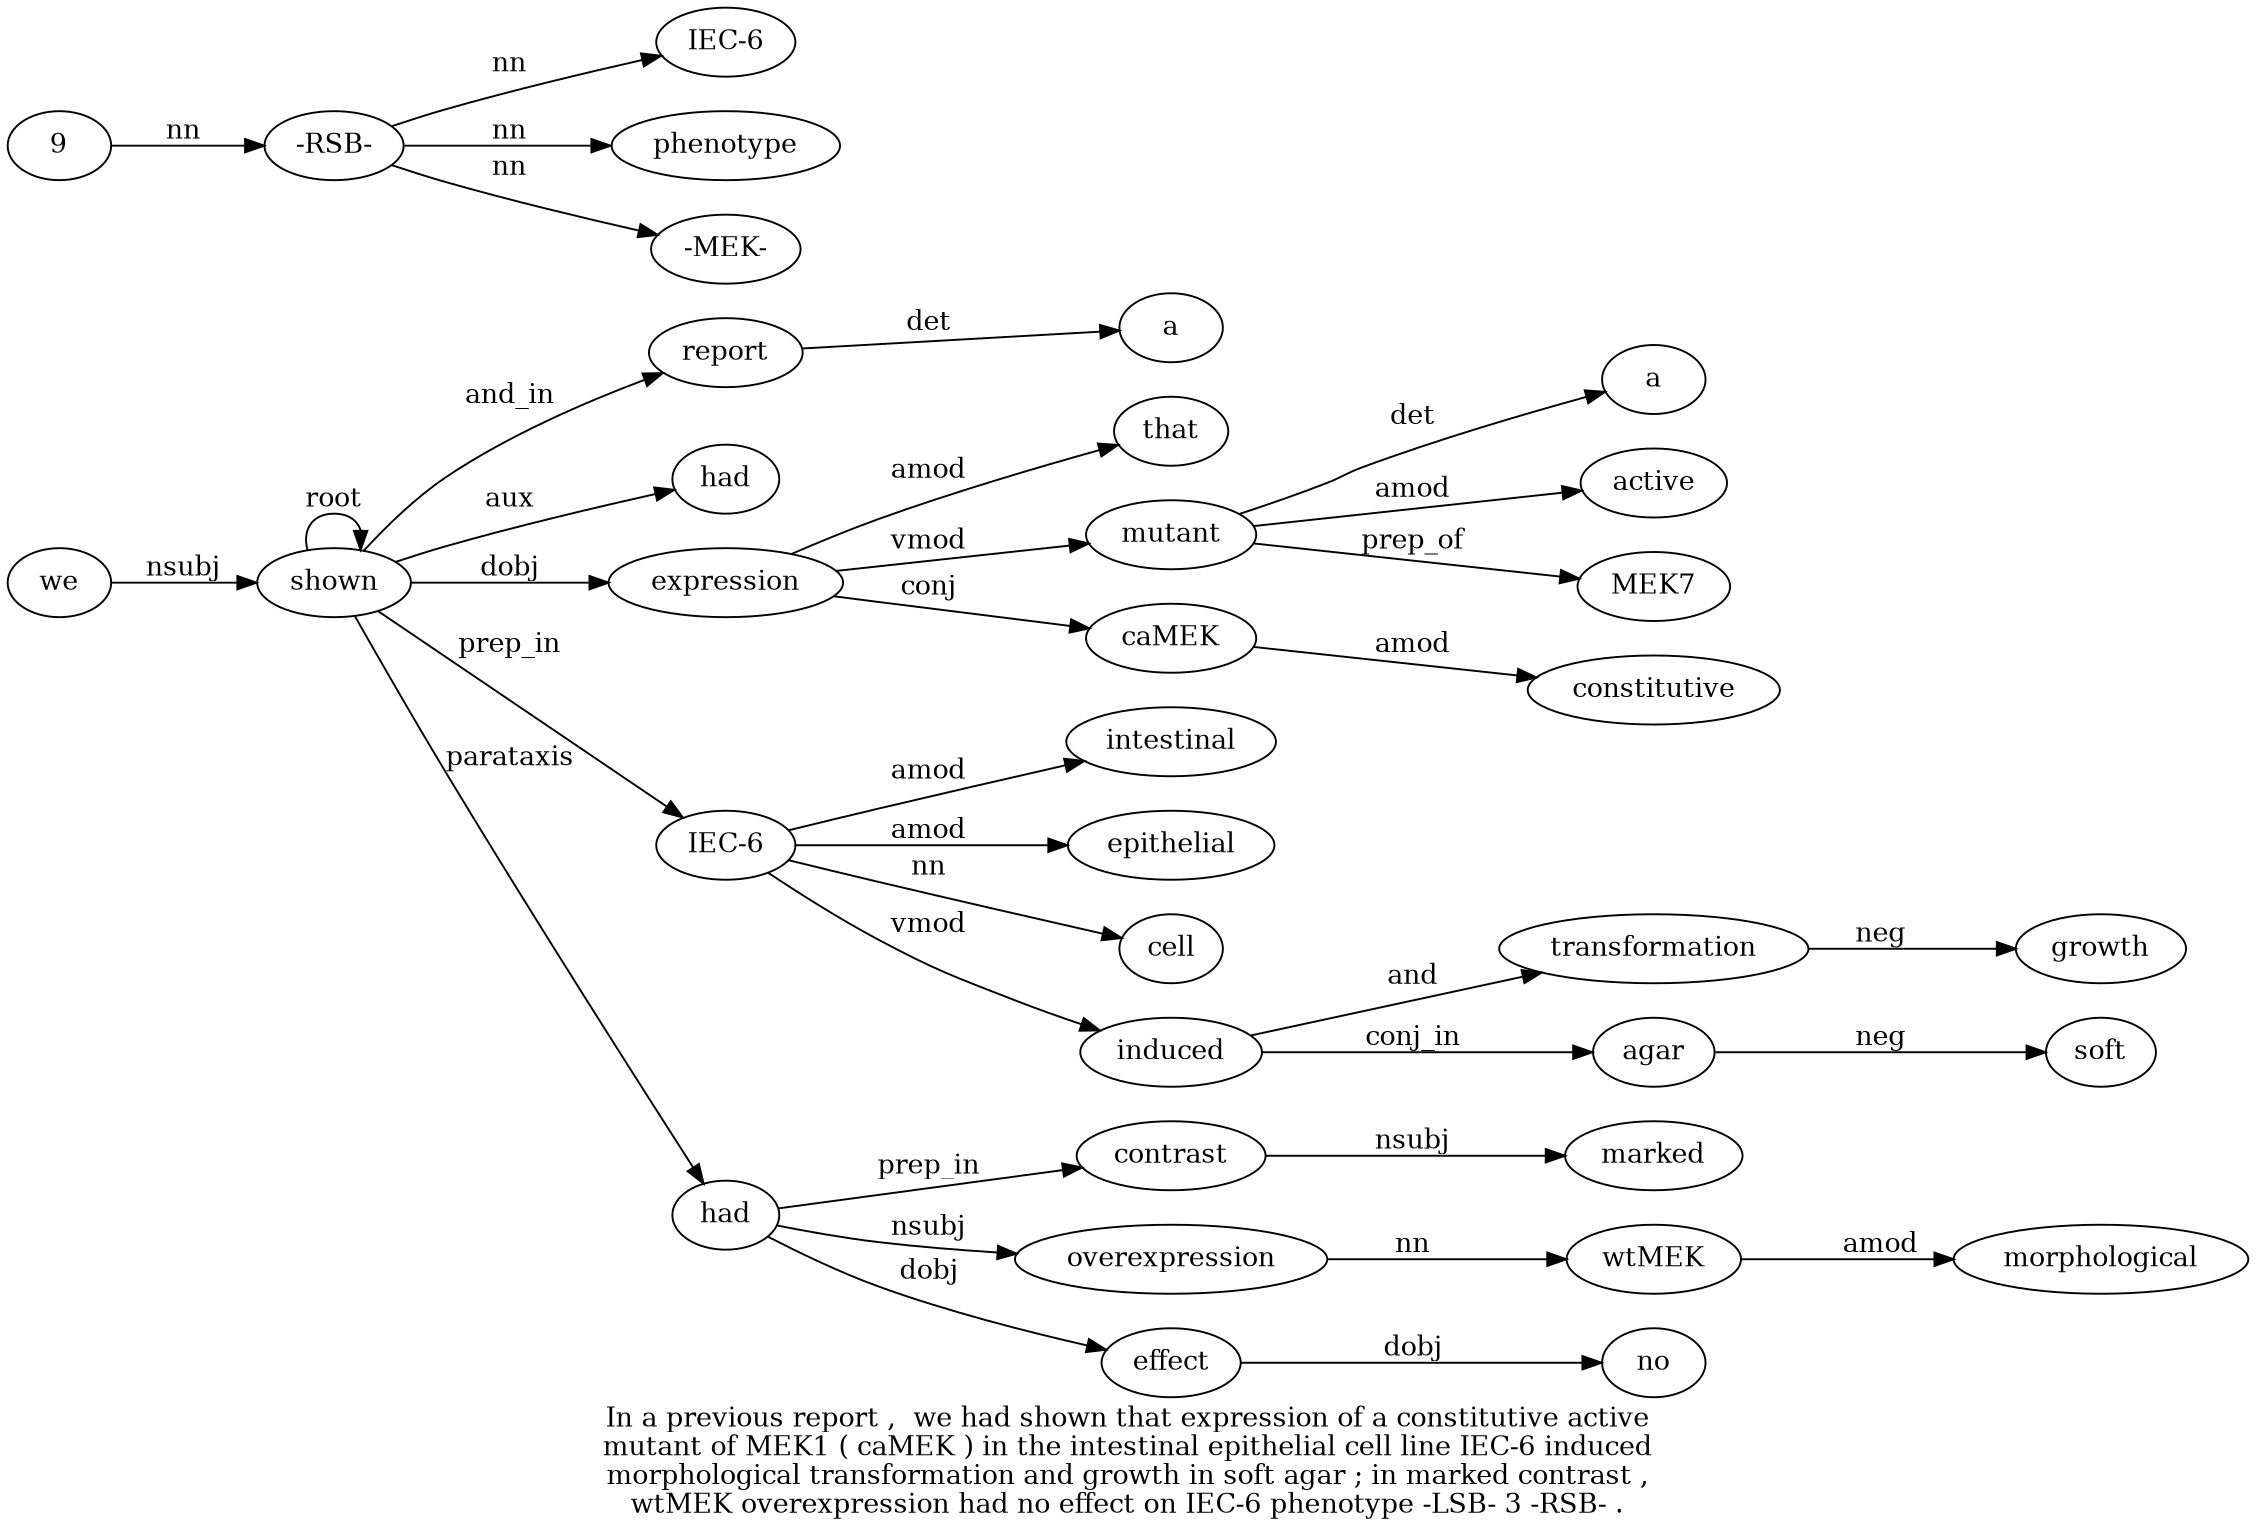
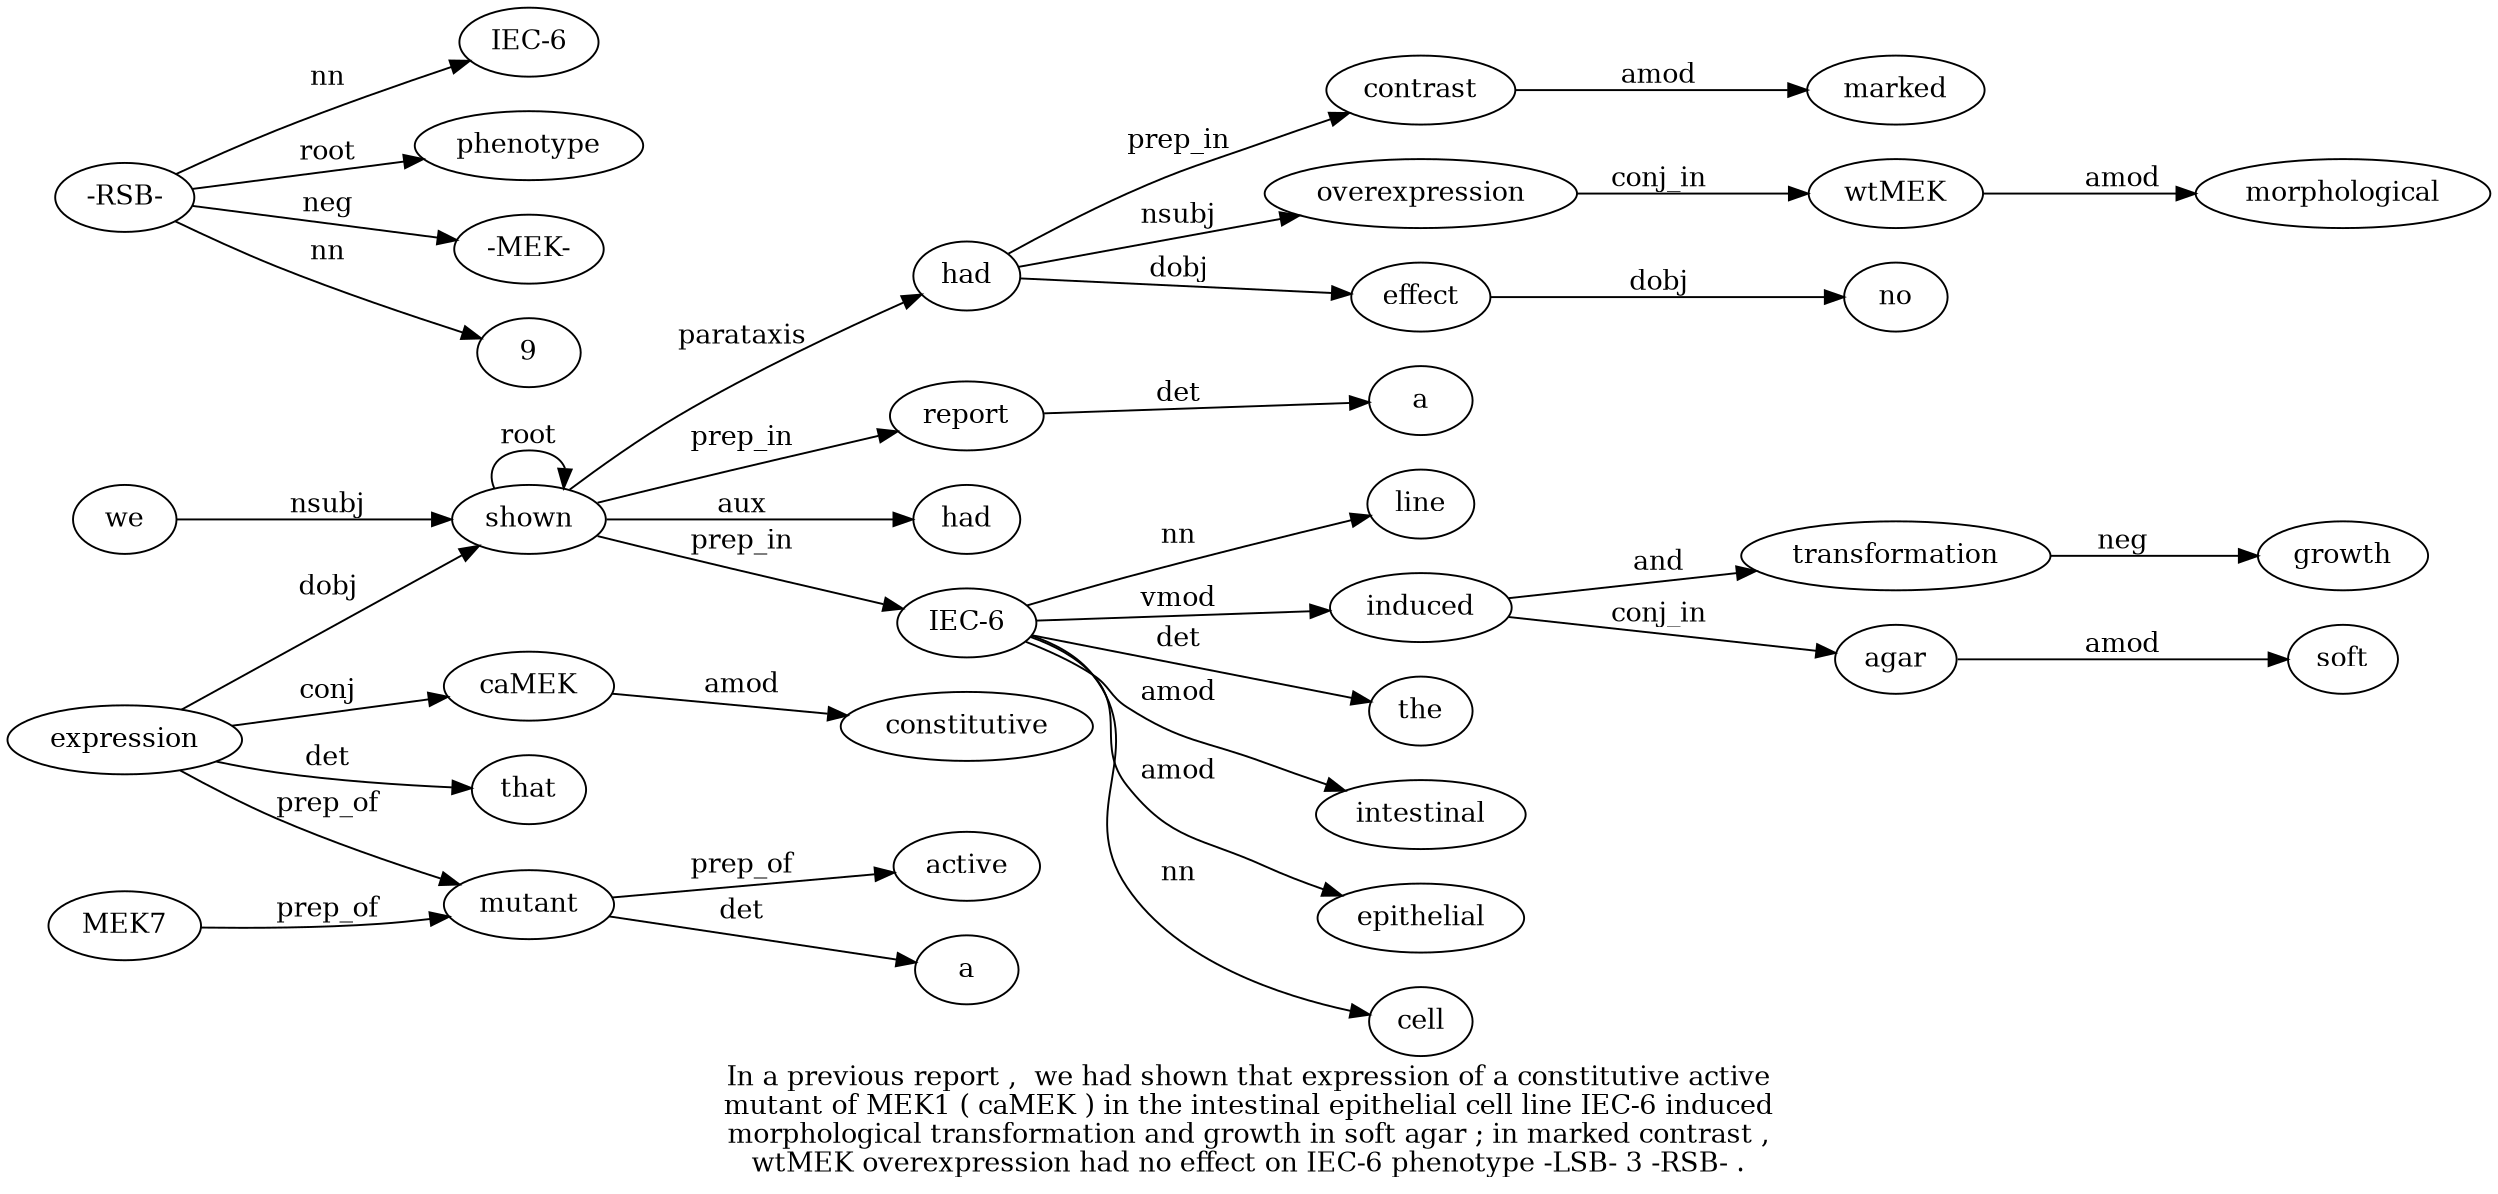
  digraph {
    label="In a previous report ,  we had shown that expression of a constitutive active\nmutant of MEK1 ( caMEK ) in the intestinal epithelial cell line IEC-6 induced\nmorphological transformation and growth in soft agar ; in marked contrast ,\nwtMEK overexpression had no effect on IEC-6 phenotype -LSB- 3 -RSB- ."
    rankdir=LR
    node [fillcolor=white style=filled]
    n1 [label=report]
    n2 [label=a]
    n3 [label=shown]
    n4 [label=had]
    n5 [label=expression]
    n6 [label="IEC-6"]
    n7 [label=had]
    n8 [label=we]
    n9 [label=that]
    n10 [label=mutant]
    n11 [label=caMEK]
+   n12 [label=the]
    n13 [label=intestinal]
    n14 [label=epithelial]
    n15 [label=cell]
+   n16 [label=line]
    n17 [label=induced]
    n18 [label=contrast]
    n19 [label=overexpression]
    n20 [label=effect]
    n21 [label=a]
    n22 [label=active]
    n23 [label=MEK7]
    n24 [label=constitutive]
    n25 [label=transformation]
    n26 [label=agar]
    n27 [label=growth]
    n28 [label=soft]
    n29 [label=morphological]
    n30 [label=marked]
    n31 [label=wtMEK]
    n32 [label=no]
    n33 [label="-RSB-"]
    n34 [label="IEC-6"]
    n35 [label=phenotype]
    n36 [label="-MEK-"]
    n37 [label=9]
    n1 -> n2 [label=det]
-   n3 -> n1 [label=and_in]
+   n3 -> n1 [label=prep_in]
    n3 -> n3 [label=root]
    n3 -> n4 [label=aux]
-   n3 -> n5 [label=dobj]
+   n5 -> n3 [label=dobj]
    n3 -> n6 [label=prep_in]
    n3 -> n7 [label=parataxis]
-   n5 -> n9 [label=amod]
-   n5 -> n10 [label=vmod]
+   n5 -> n9 [label=det]
+   n5 -> n10 [label=prep_of]
    n5 -> n11 [label=conj]
+   n6 -> n12 [label=det]
    n6 -> n13 [label=amod]
    n6 -> n14 [label=amod]
    n6 -> n15 [label=nn]
+   n6 -> n16 [label=nn]
    n6 -> n17 [label=vmod]
    n7 -> n18 [label=prep_in]
    n7 -> n19 [label=nsubj]
    n7 -> n20 [label=dobj]
    n8 -> n3 [label=nsubj]
    n10 -> n21 [label=det]
-   n10 -> n22 [label=amod]
-   n10 -> n23 [label=prep_of]
+   n10 -> n22 [label=prep_of]
+   n23 -> n10 [label=prep_of]
    n11 -> n24 [label=amod]
    n17 -> n25 [label=and]
    n17 -> n26 [label=conj_in]
-   n18 -> n30 [label=nsubj]
-   n19 -> n31 [label=nn]
+   n18 -> n30 [label=amod]
+   n19 -> n31 [label=conj_in]
    n20 -> n32 [label=dobj]
    n25 -> n27 [label=neg]
-   n26 -> n28 [label=neg]
+   n26 -> n28 [label=amod]
    n31 -> n29 [label=amod]
    n33 -> n34 [label=nn]
-   n33 -> n35 [label=nn]
-   n33 -> n36 [label=nn]
-   n37 -> n33 [label=nn]
+   n33 -> n35 [label=root]
+   n33 -> n36 [label=neg]
+   n33 -> n37 [label=nn]
  }
